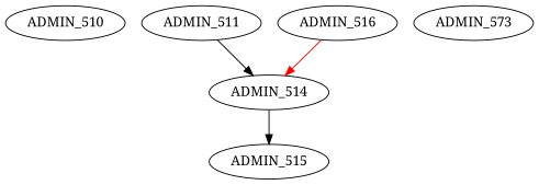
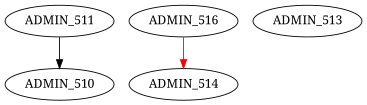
  digraph {
    fontname="Noto Serif"
    node [fontname="Noto Serif"]
    edge [color=black fontname="Noto Serif"]
    ADMIN_510
    ADMIN_511
    ADMIN_514
-   ADMIN_515
    n5 [label=ADMIN_516]
-   ADMIN_513 [label=ADMIN_573]
-   ADMIN_511 -> ADMIN_514
-   ADMIN_514 -> ADMIN_515
+   ADMIN_513
+   ADMIN_511 -> ADMIN_510
    n5 -> ADMIN_514 [color=red]
  }
